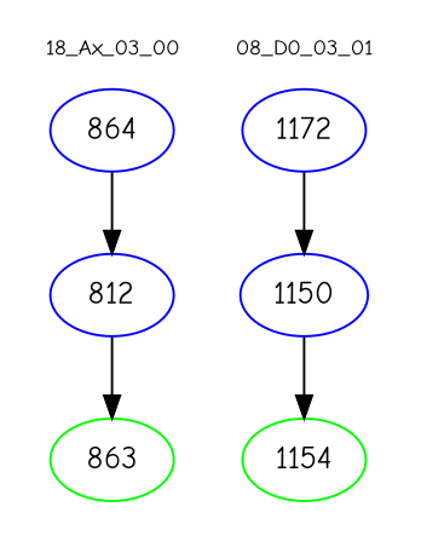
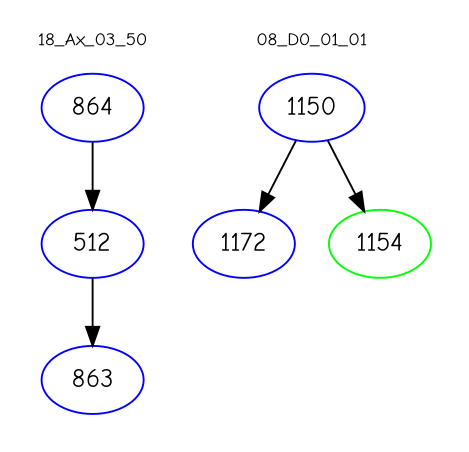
  digraph {
    fontname="Comic Neue"
    node [color=blue fontname="Comic Neue"]
    edge [color=black fontname="Comic Neue"]
-   n1 [label=812]
+   n1 [label=512]
    n2 [label=864]
-   n3 [color=green label=863]
+   n3 [label=863]
    n4 [label=1150]
    n5 [label=1172]
    n6 [color=green label=1154]
    subgraph cluster_1 {
      color=white
      fontsize=10
-     label="18_Ax_03_00"
+     label="18_Ax_03_50"
      n1
      n2
      n3
    }
    subgraph cluster_2 {
      color=white
      fontsize=10
-     label="08_D0_03_01"
+     label="08_D0_01_01"
      n4
      n5
      n6
    }
    n1 -> n3
    n2 -> n1
-   n5 -> n4
+   n4 -> n5
    n4 -> n6
  }
